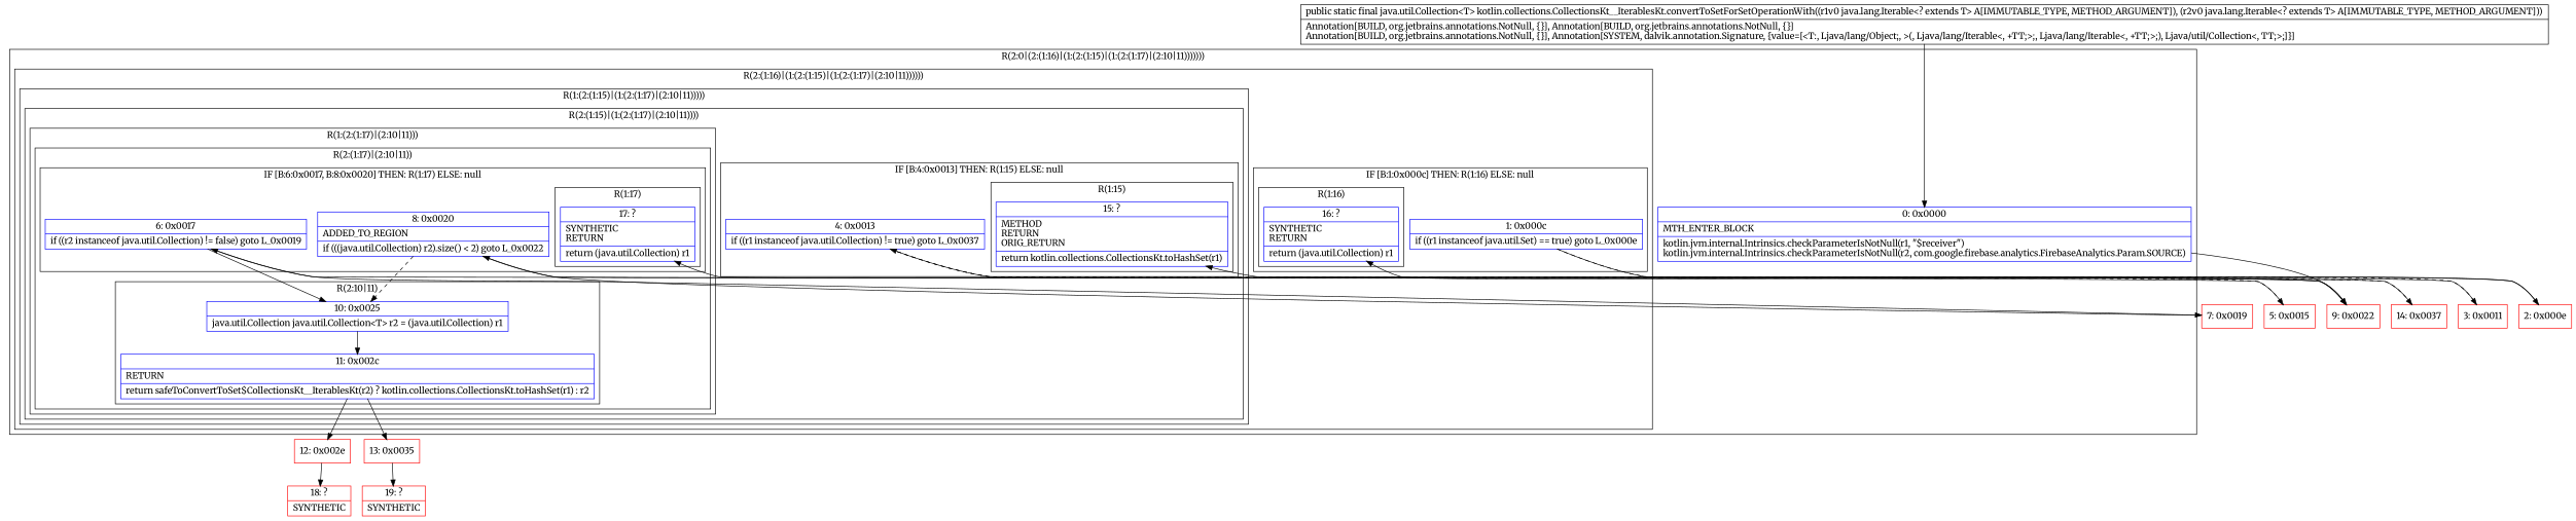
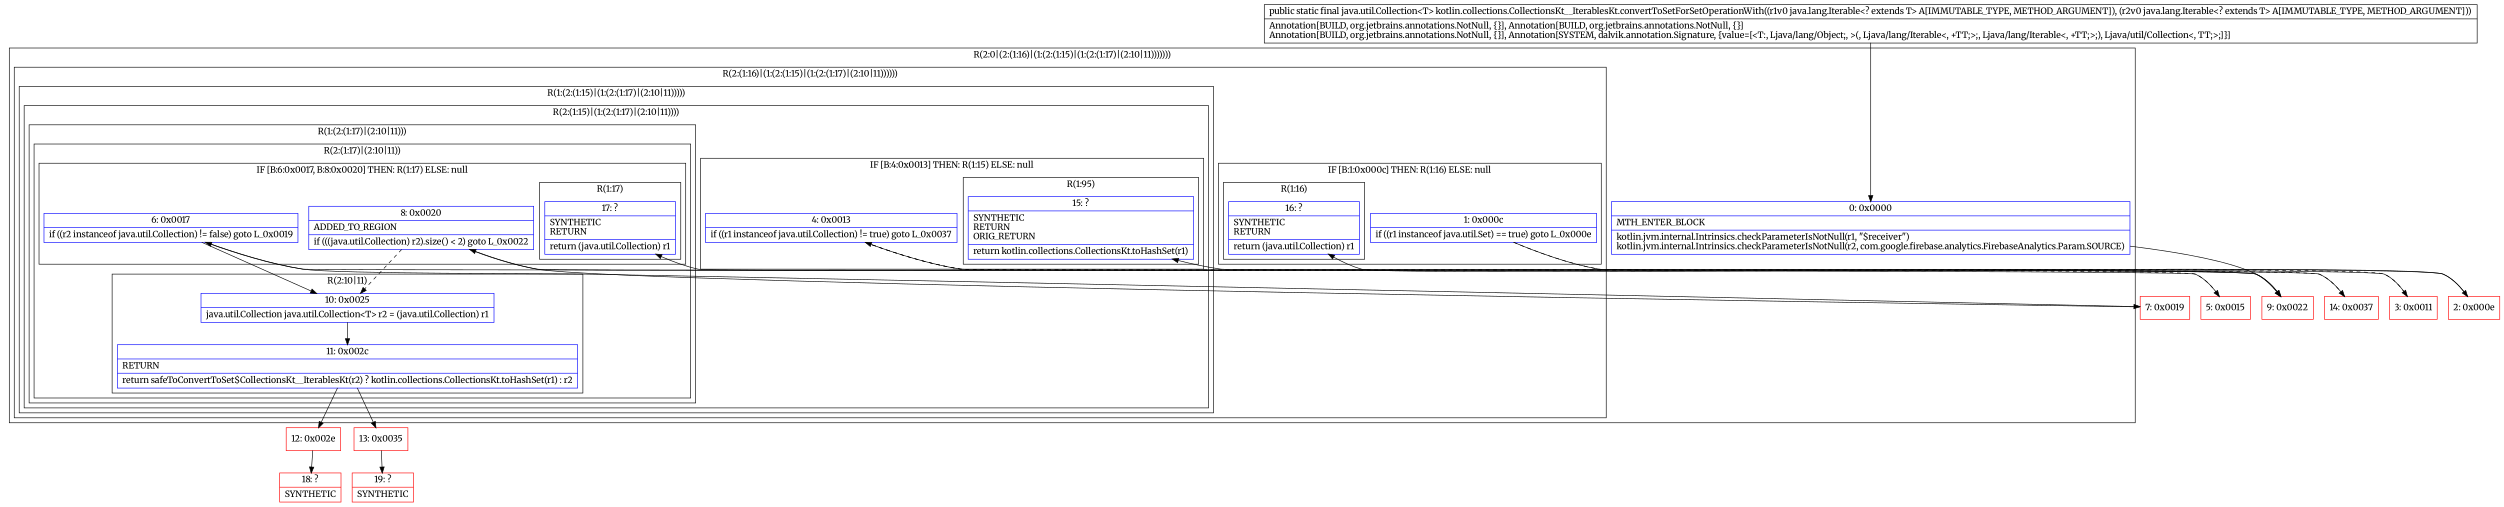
  digraph {
    fontname=Merriweather
    node [color=blue fontname=Merriweather shape=record]
    edge [fontname=Merriweather]
    n1 [label="{16\:\ ?|SYNTHETIC\lRETURN\l|return (java.util.Collection) r1\l}"]
    n2 [label="{1\:\ 0x000c|if ((r1 instanceof java.util.Set) == true) goto L_0x000e\l}"]
-   n3 [label="{15\:\ ?|METHOD\lRETURN\lORIG_RETURN\l|return kotlin.collections.CollectionsKt.toHashSet(r1)\l}"]
+   n3 [label="{15\:\ ?|SYNTHETIC\lRETURN\lORIG_RETURN\l|return kotlin.collections.CollectionsKt.toHashSet(r1)\l}"]
    n4 [label="{4\:\ 0x0013|if ((r1 instanceof java.util.Collection) != true) goto L_0x0037\l}"]
    n5 [label="{17\:\ ?|SYNTHETIC\lRETURN\l|return (java.util.Collection) r1\l}"]
    n6 [label="{6\:\ 0x0017|if ((r2 instanceof java.util.Collection) != false) goto L_0x0019\l}"]
    n7 [label="{8\:\ 0x0020|ADDED_TO_REGION\l|if (((java.util.Collection) r2).size() \< 2) goto L_0x0022\l}"]
    n8 [label="{10\:\ 0x0025|java.util.Collection java.util.Collection\<T\> r2 = (java.util.Collection) r1\l}"]
    n9 [label="{11\:\ 0x002c|RETURN\l|return safeToConvertToSet$CollectionsKt__IterablesKt(r2) ? kotlin.collections.CollectionsKt.toHashSet(r1) : r2\l}"]
    n10 [label="{0\:\ 0x0000|MTH_ENTER_BLOCK\l|kotlin.jvm.internal.Intrinsics.checkParameterIsNotNull(r1, \"$receiver\")\lkotlin.jvm.internal.Intrinsics.checkParameterIsNotNull(r2, com.google.firebase.analytics.FirebaseAnalytics.Param.SOURCE)\l}"]
    n11 [color=red label="{2\:\ 0x000e}"]
    n12 [color=red label="{3\:\ 0x0011}"]
    n13 [color=red label="{5\:\ 0x0015}"]
    n14 [color=red label="{14\:\ 0x0037}"]
    n15 [color=red label="{7\:\ 0x0019}"]
    n16 [color=red label="{9\:\ 0x0022}"]
    n17 [color=red label="{12\:\ 0x002e}"]
    n18 [color=red label="{13\:\ 0x0035}"]
    n19 [color=red label="{18\:\ ?|SYNTHETIC\l}"]
    n20 [color=red label="{19\:\ ?|SYNTHETIC\l}"]
    n21 [label="{public static final java.util.Collection\<T\> kotlin.collections.CollectionsKt__IterablesKt.convertToSetForSetOperationWith((r1v0 java.lang.Iterable\<? extends T\> A[IMMUTABLE_TYPE, METHOD_ARGUMENT]), (r2v0 java.lang.Iterable\<? extends T\> A[IMMUTABLE_TYPE, METHOD_ARGUMENT]))  | Annotation[BUILD, org.jetbrains.annotations.NotNull, \{\}], Annotation[BUILD, org.jetbrains.annotations.NotNull, \{\}]\lAnnotation[BUILD, org.jetbrains.annotations.NotNull, \{\}], Annotation[SYSTEM, dalvik.annotation.Signature, \{value=[\<T:, Ljava\/lang\/Object;, \>(, Ljava\/lang\/Iterable\<, +TT;\>;, Ljava\/lang\/Iterable\<, +TT;\>;), Ljava\/util\/Collection\<, TT;\>;]\}]\l}" color=""]
    subgraph cluster_1 {
      label="R(2:0|(2:(1:16)|(1:(2:(1:15)|(1:(2:(1:17)|(2:10|11)))))))"
      n10
      subgraph cluster_2 {
        label="R(2:(1:16)|(1:(2:(1:15)|(1:(2:(1:17)|(2:10|11))))))"
        subgraph cluster_3 {
          label="IF [B:1:0x000c] THEN: R(1:16) ELSE: null"
          n2
          subgraph cluster_4 {
            label="R(1:16)"
            n1
          }
        }
        subgraph cluster_5 {
          label="R(1:(2:(1:15)|(1:(2:(1:17)|(2:10|11)))))"
          subgraph cluster_6 {
            label="R(2:(1:15)|(1:(2:(1:17)|(2:10|11))))"
            subgraph cluster_7 {
              label="IF [B:4:0x0013] THEN: R(1:15) ELSE: null"
              n4
              subgraph cluster_8 {
-               label="R(1:15)"
+               label="R(1:95)"
                n3
              }
            }
            subgraph cluster_9 {
              label="R(1:(2:(1:17)|(2:10|11)))"
              subgraph cluster_10 {
                label="R(2:(1:17)|(2:10|11))"
                subgraph cluster_11 {
                  label="IF [B:6:0x0017, B:8:0x0020] THEN: R(1:17) ELSE: null"
                  n6
                  n7
                  subgraph cluster_12 {
                    label="R(1:17)"
                    n5
                  }
                }
                subgraph cluster_13 {
                  label="R(2:10|11)"
                  n8
                  n9
                }
              }
            }
          }
        }
      }
    }
    n2 -> n11
    n2 -> n12 [style=dashed]
    n4 -> n13 [style=dashed]
    n4 -> n14 [style=dashed]
    n6 -> n8 [style=solid]
    n6 -> n15
    n7 -> n8 [style=dashed]
    n7 -> n16
    n8 -> n9
    n9 -> n17
    n9 -> n18
    n10 -> n16
    n11 -> n1
    n12 -> n4
    n13 -> n6
    n14 -> n3
    n15 -> n7
    n16 -> n5
    n17 -> n19
    n18 -> n20
    n21 -> n10
  }
